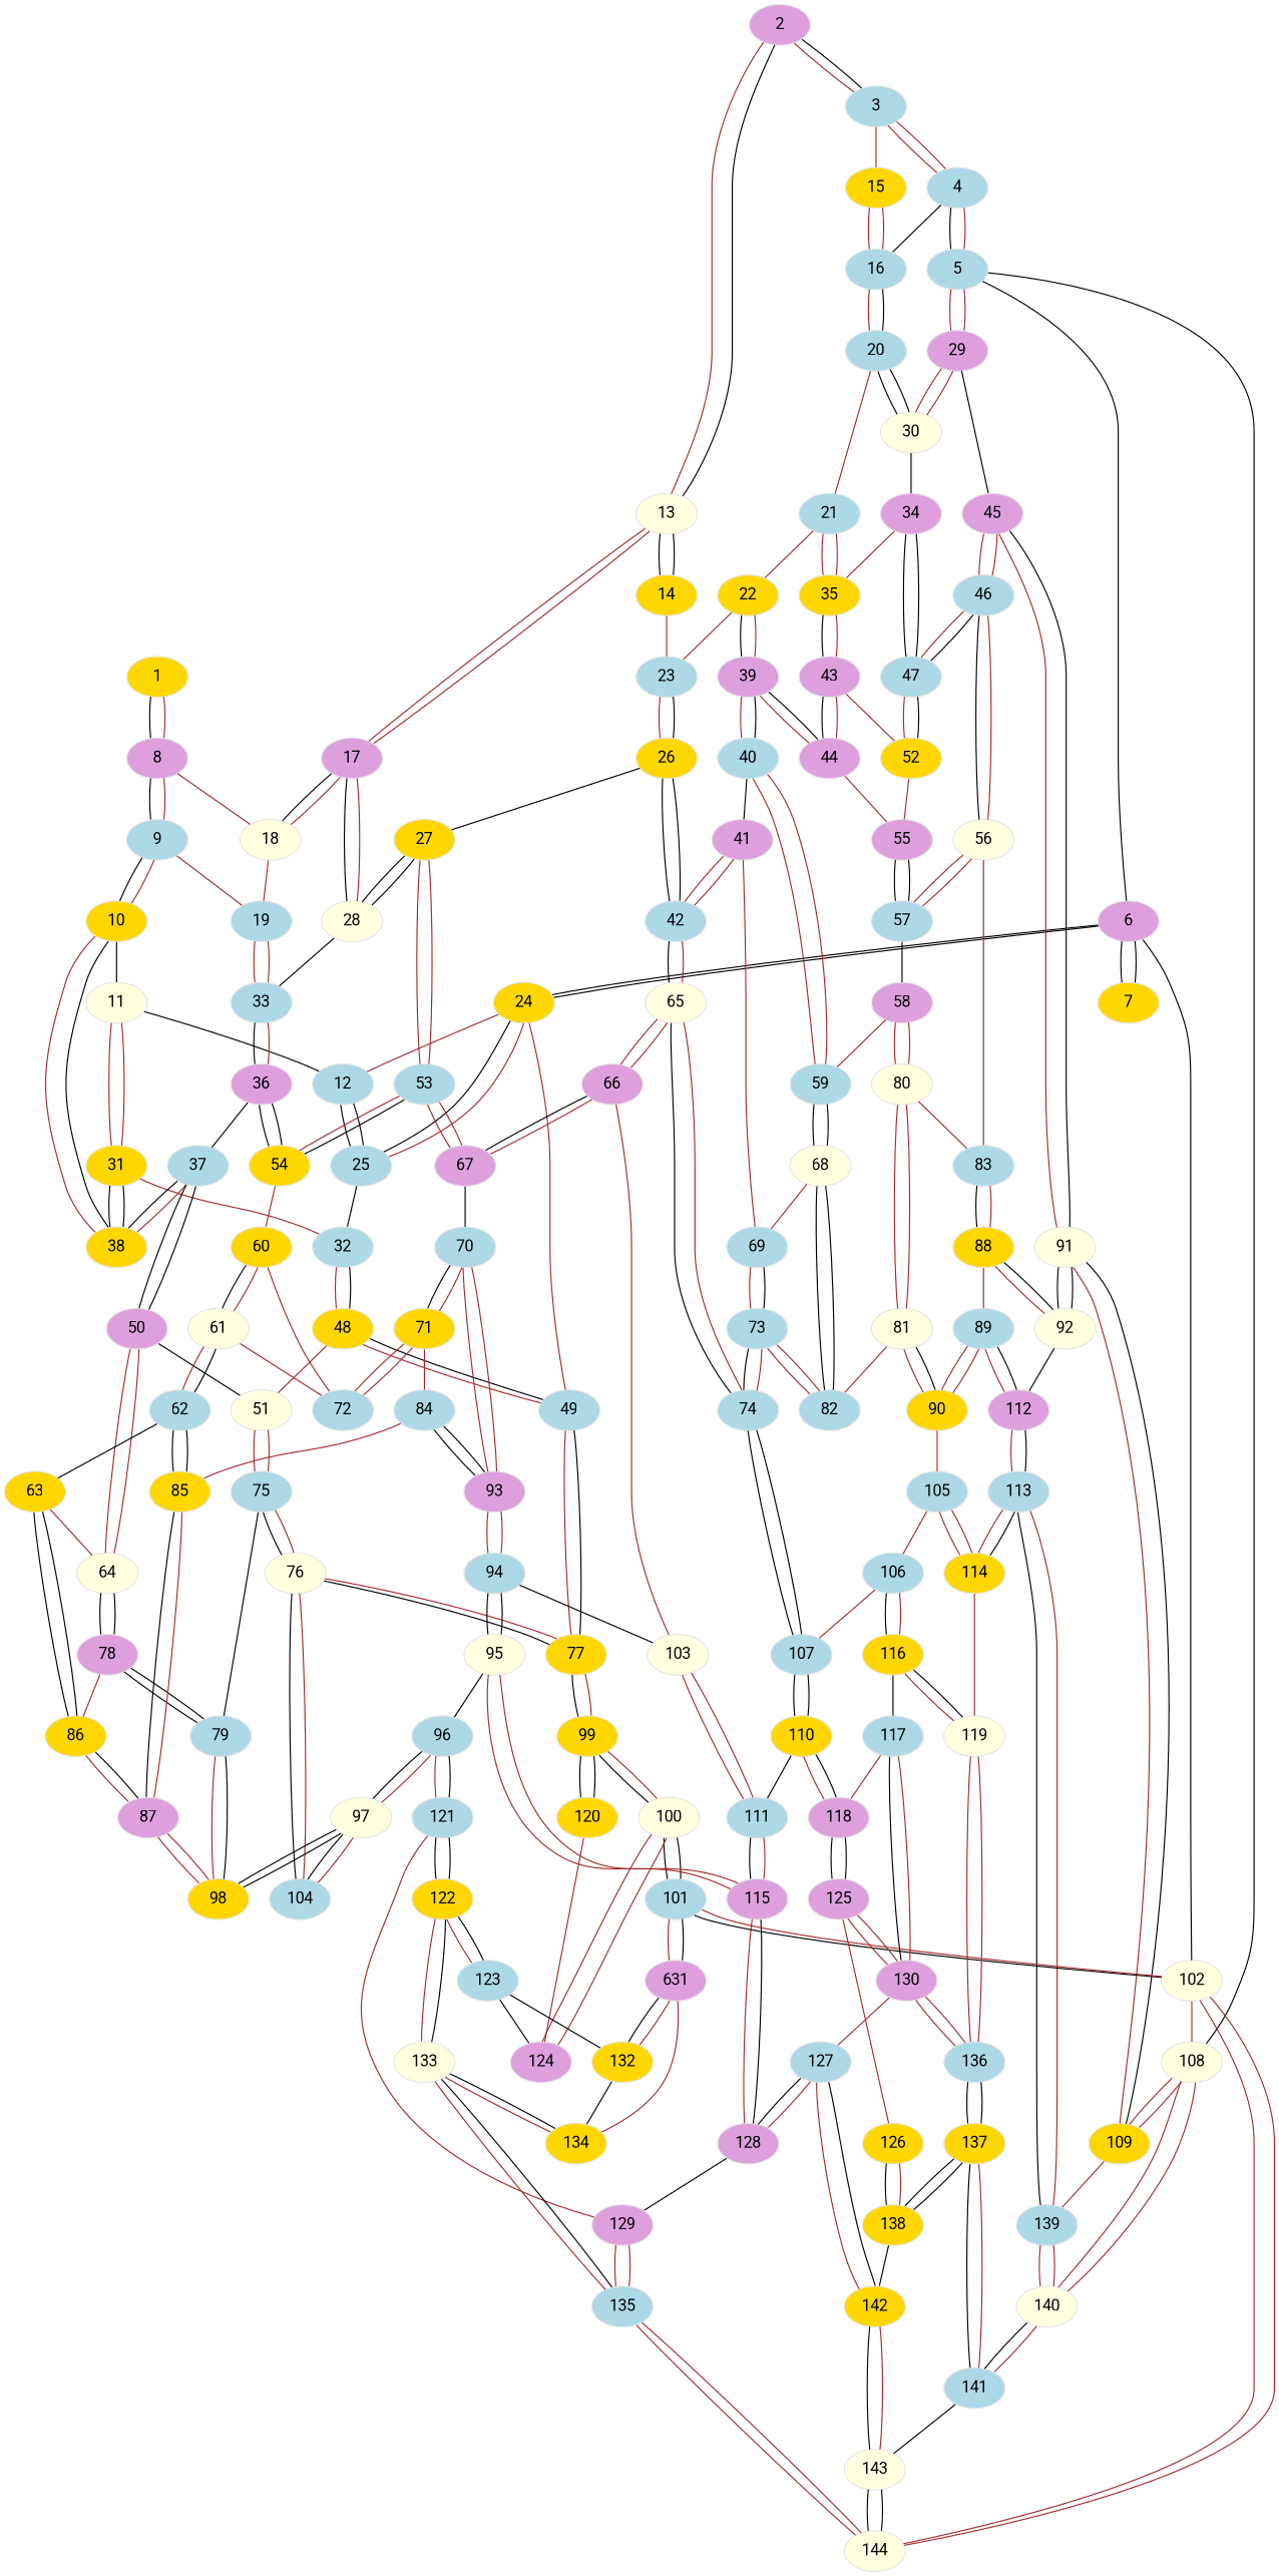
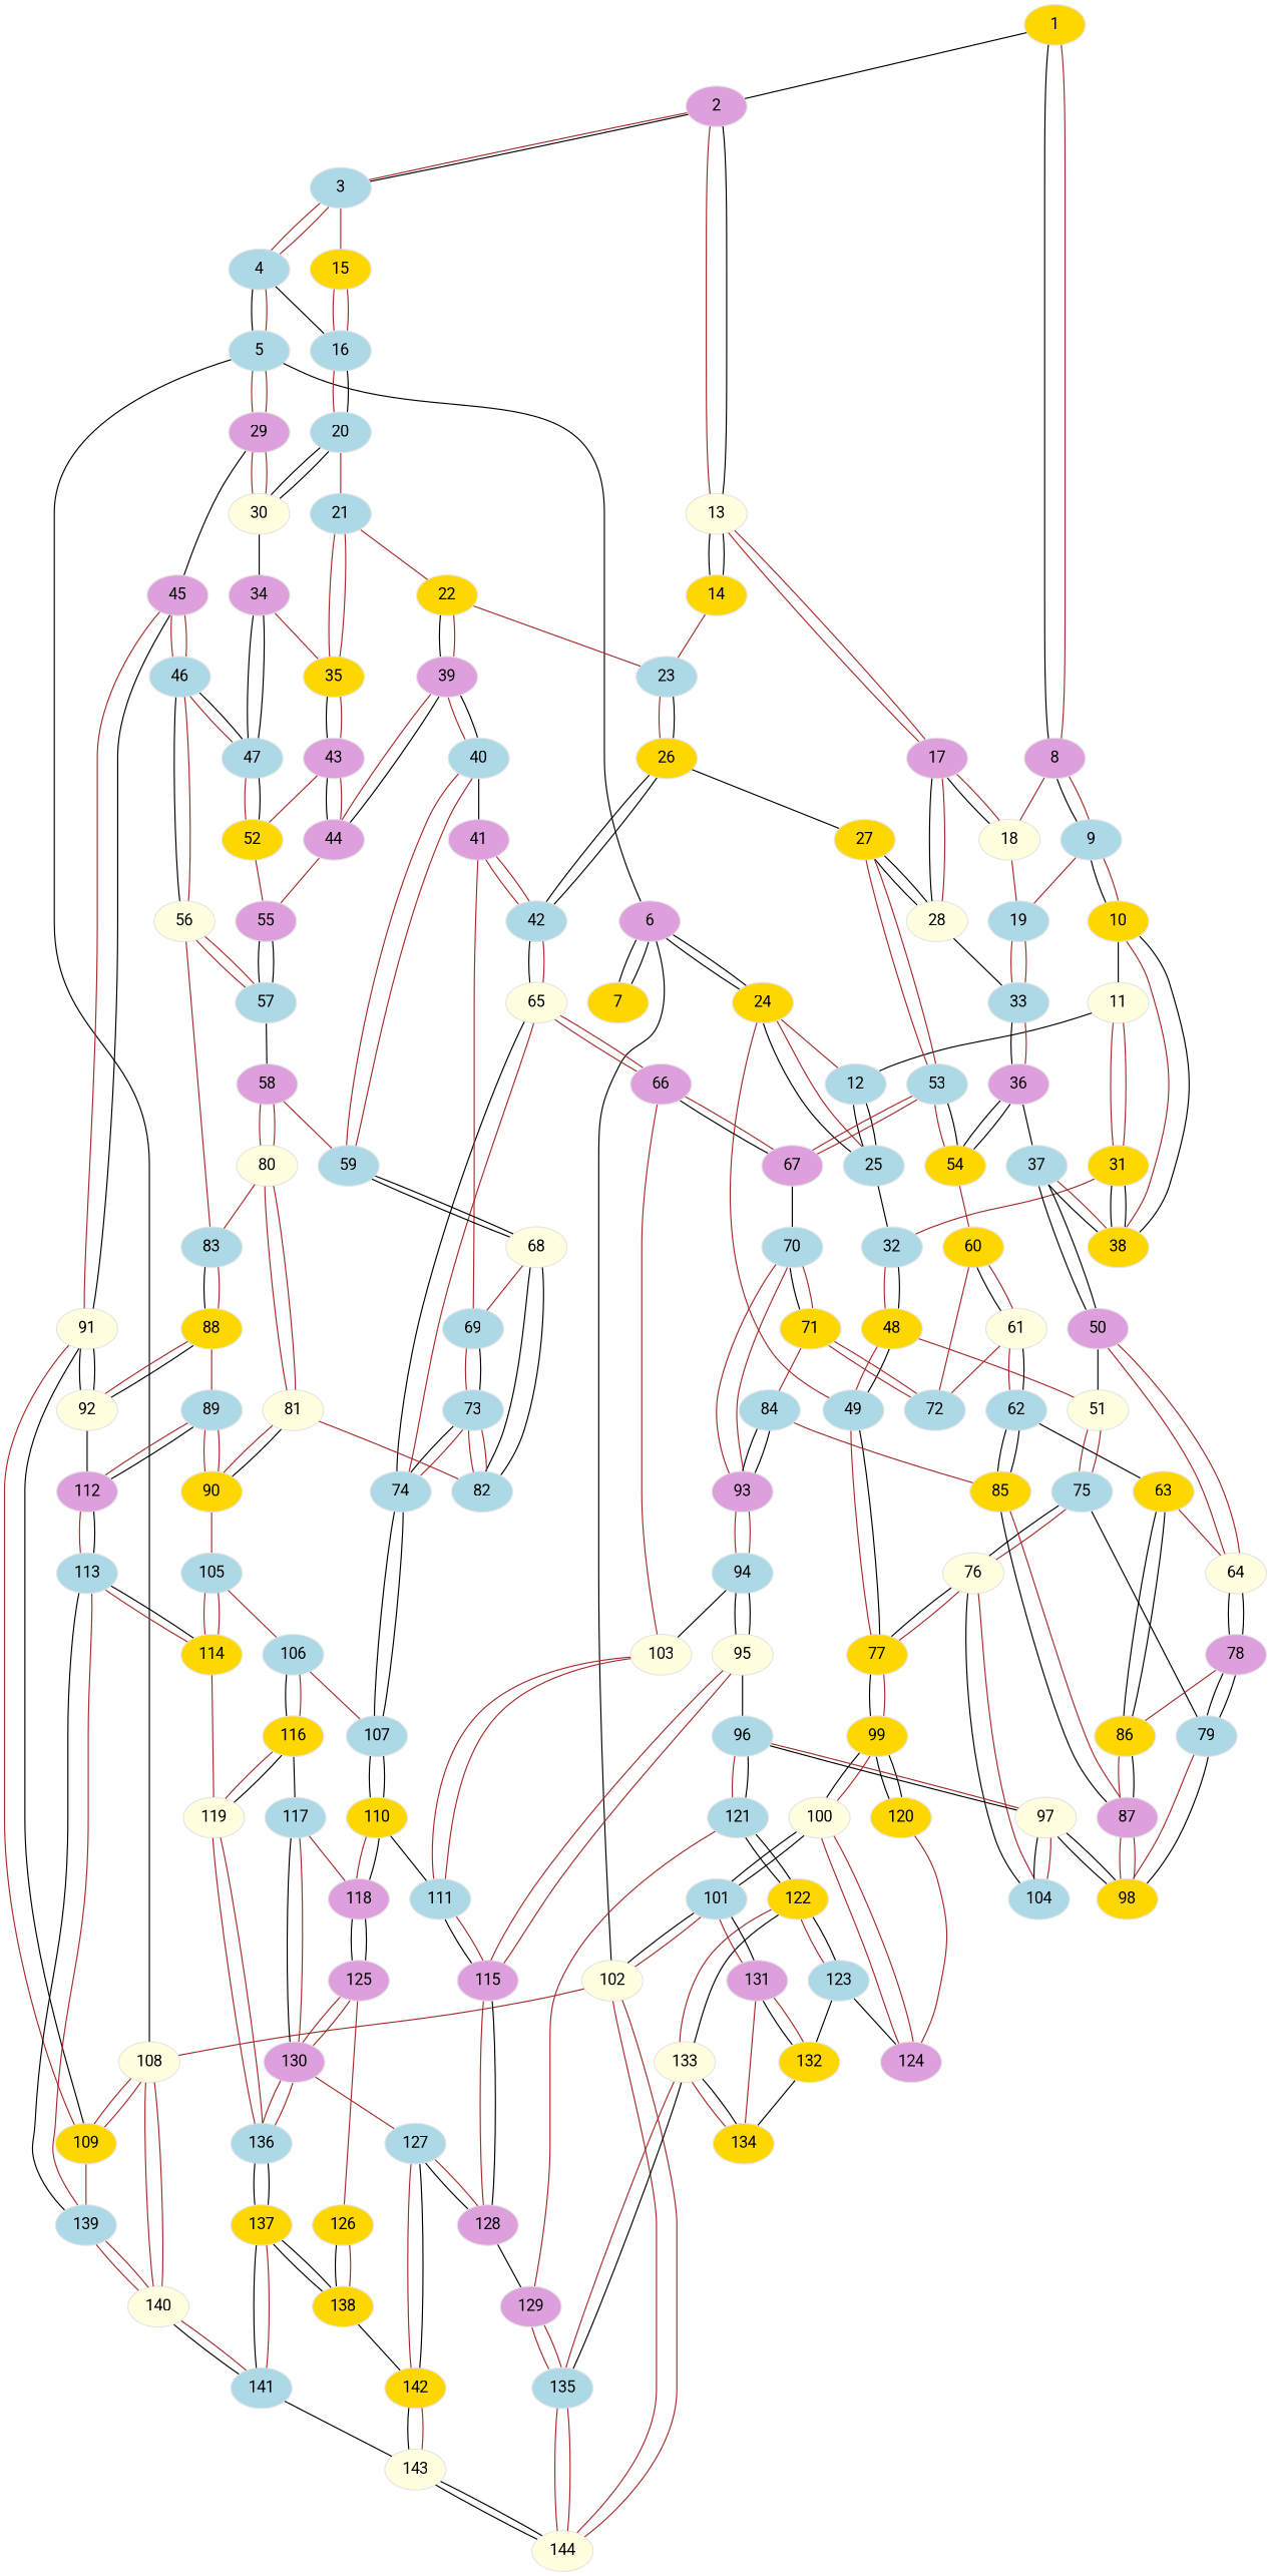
  graph {
    fontname=Roboto
    node [color=gray90 fillcolor=lightblue fontname=Roboto style=filled]
    edge [color=brown fontname=Roboto]
    1 [fillcolor=gold]
    2 [fillcolor=plum]
    8 [fillcolor=plum]
    3
    13 [fillcolor=lightyellow]
    9
    18 [fillcolor=lightyellow]
    4
    15 [fillcolor=gold]
    14 [fillcolor=gold]
    17 [fillcolor=plum]
    5
    16
    6 [fillcolor=plum]
    29 [fillcolor=plum]
    108 [fillcolor=lightyellow]
    20
    7 [fillcolor=gold]
    24 [fillcolor=gold]
    102 [fillcolor=lightyellow]
    30 [fillcolor=lightyellow]
    45 [fillcolor=plum]
    109 [fillcolor=gold]
    140 [fillcolor=lightyellow]
    12
    25
    49
    144 [fillcolor=lightyellow]
    10 [fillcolor=gold]
    19
    11 [fillcolor=lightyellow]
    38 [fillcolor=gold]
    33
    31 [fillcolor=gold]
    32
    23
    28 [fillcolor=lightyellow]
    26 [fillcolor=gold]
    21
    36 [fillcolor=plum]
    22 [fillcolor=gold]
    35 [fillcolor=gold]
    34 [fillcolor=plum]
    39 [fillcolor=plum]
    43 [fillcolor=plum]
    40
    44 [fillcolor=plum]
    27 [fillcolor=gold]
    42
    77 [fillcolor=gold]
    48 [fillcolor=gold]
    53
    65 [fillcolor=lightyellow]
    54 [fillcolor=gold]
    67 [fillcolor=plum]
    46
    91 [fillcolor=lightyellow]
    47
    51 [fillcolor=lightyellow]
    37
    52 [fillcolor=gold]
    50 [fillcolor=plum]
    60 [fillcolor=gold]
    64 [fillcolor=lightyellow]
    41 [fillcolor=plum]
    59
    55 [fillcolor=plum]
    69
    68 [fillcolor=lightyellow]
    73
    66 [fillcolor=plum]
    74
    57
    56 [fillcolor=lightyellow]
    92 [fillcolor=lightyellow]
    83
    75
    99 [fillcolor=gold]
    78 [fillcolor=plum]
    76 [fillcolor=lightyellow]
    79
    70
    61 [fillcolor=lightyellow]
    72
    58 [fillcolor=plum]
    88 [fillcolor=gold]
    80 [fillcolor=lightyellow]
    81 [fillcolor=lightyellow]
    82
    62
    63 [fillcolor=gold]
    85 [fillcolor=gold]
    86 [fillcolor=gold]
    87 [fillcolor=plum]
    103 [fillcolor=lightyellow]
    107
    111
    71 [fillcolor=gold]
    93 [fillcolor=plum]
    84
    94
    110 [fillcolor=gold]
    104
    98 [fillcolor=gold]
    100 [fillcolor=lightyellow]
    120 [fillcolor=gold]
    90 [fillcolor=gold]
    105
    89
    112 [fillcolor=plum]
    113
    106
    114 [fillcolor=gold]
    139
    95 [fillcolor=lightyellow]
    96
    115 [fillcolor=plum]
    97 [fillcolor=lightyellow]
    121
    128 [fillcolor=plum]
    122 [fillcolor=gold]
    129 [fillcolor=plum]
    101
    124 [fillcolor=plum]
-   131 [fillcolor=plum label=631]
+   131 [fillcolor=plum]
    132 [fillcolor=gold]
    134 [fillcolor=gold]
    116 [fillcolor=gold]
    119 [fillcolor=lightyellow]
    117
    118 [fillcolor=plum]
    141
    125 [fillcolor=plum]
    136
    130 [fillcolor=plum]
    127
    126 [fillcolor=gold]
    137 [fillcolor=gold]
    123
    133 [fillcolor=lightyellow]
    135
    138 [fillcolor=gold]
    142 [fillcolor=gold]
    143 [fillcolor=lightyellow]
+   1 -- 2 [color=black]
    1 -- 8 [color=black]
    1 -- 8
    2 -- 3
    2 -- 3 [color=black]
    2 -- 13
    2 -- 13 [color=black]
    8 -- 9 [color=black]
    8 -- 9
    8 -- 18
    3 -- 4
    3 -- 4
    3 -- 15
    13 -- 14 [color=black]
    13 -- 14 [color=black]
    13 -- 17
    13 -- 17
    9 -- 10 [color=black]
    9 -- 10
    9 -- 19
    18 -- 19
    4 -- 5 [color=black]
    4 -- 5
    4 -- 16 [color=black]
    15 -- 16
    15 -- 16
    14 -- 23
    17 -- 18 [color=black]
    17 -- 18
    17 -- 28 [color=black]
    17 -- 28
    5 -- 6 [color=black]
    5 -- 29
    5 -- 29
    5 -- 108 [color=black]
    16 -- 20
    16 -- 20 [color=black]
    6 -- 7 [color=black]
    6 -- 7 [color=black]
    6 -- 24 [color=black]
    6 -- 24 [color=black]
    6 -- 102 [color=black]
    29 -- 30
    29 -- 30
    29 -- 45 [color=black]
    108 -- 109
    108 -- 109
    108 -- 140
    108 -- 140
    20 -- 30 [color=black]
    20 -- 30 [color=black]
    20 -- 21
    24 -- 12
    24 -- 25 [color=black]
    24 -- 25
    24 -- 49
    102 -- 108
    102 -- 144
    102 -- 144
    30 -- 34 [color=black]
    45 -- 46
    45 -- 46
    45 -- 91
    45 -- 91 [color=black]
    109 -- 139
    140 -- 141 [color=black]
    140 -- 141
    12 -- 25 [color=black]
    12 -- 25 [color=black]
    25 -- 32 [color=black]
    49 -- 77
    49 -- 77 [color=black]
    10 -- 11 [color=black]
    10 -- 38
    10 -- 38 [color=black]
    19 -- 33
    19 -- 33
    11 -- 12 [color=black]
    11 -- 31
    11 -- 31
    33 -- 36 [color=black]
    33 -- 36
    31 -- 38 [color=black]
    31 -- 38 [color=black]
    31 -- 32
    32 -- 48
    32 -- 48 [color=black]
    23 -- 26
    23 -- 26 [color=black]
    28 -- 33 [color=black]
    26 -- 27 [color=black]
    26 -- 42 [color=black]
    26 -- 42 [color=black]
    21 -- 22
    21 -- 35
    21 -- 35
    36 -- 54 [color=black]
    36 -- 54 [color=black]
    36 -- 37 [color=black]
    22 -- 23
    22 -- 39 [color=black]
    22 -- 39
    35 -- 43 [color=black]
    35 -- 43
    34 -- 35
    34 -- 47 [color=black]
    34 -- 47 [color=black]
    39 -- 40
    39 -- 40 [color=black]
    39 -- 44
    39 -- 44 [color=black]
    43 -- 44 [color=black]
    43 -- 44
    43 -- 52
    40 -- 41 [color=black]
    40 -- 59
    40 -- 59
    44 -- 55
    27 -- 28 [color=black]
    27 -- 28 [color=black]
    27 -- 53
    27 -- 53
    42 -- 65 [color=black]
    42 -- 65
    77 -- 99 [color=black]
    77 -- 99
    48 -- 49
    48 -- 49 [color=black]
    48 -- 51
    53 -- 54
    53 -- 54 [color=black]
    53 -- 67
    53 -- 67
    65 -- 66
    65 -- 66
    65 -- 74 [color=black]
    65 -- 74
    54 -- 60
    67 -- 70 [color=black]
    46 -- 47
    46 -- 47 [color=black]
    46 -- 56 [color=black]
    46 -- 56
    91 -- 109
    91 -- 109 [color=black]
    91 -- 92 [color=black]
    91 -- 92 [color=black]
    47 -- 52
    47 -- 52 [color=black]
    51 -- 75
    51 -- 75
    37 -- 38 [color=black]
    37 -- 38
    37 -- 50 [color=black]
    37 -- 50 [color=black]
    52 -- 55
    50 -- 51 [color=black]
    50 -- 64
    50 -- 64
    60 -- 61 [color=black]
    60 -- 61
    60 -- 72
    64 -- 78 [color=black]
    64 -- 78 [color=black]
    41 -- 42
    41 -- 42
    41 -- 69
    59 -- 68 [color=black]
    59 -- 68 [color=black]
    55 -- 57 [color=black]
    55 -- 57 [color=black]
    69 -- 73
    69 -- 73 [color=black]
    68 -- 69
    68 -- 82 [color=black]
    68 -- 82 [color=black]
    73 -- 74 [color=black]
    73 -- 74
    73 -- 82
    73 -- 82
    66 -- 67 [color=black]
    66 -- 67
    66 -- 103
    74 -- 107 [color=black]
    74 -- 107 [color=black]
    57 -- 58 [color=black]
    56 -- 57
    56 -- 57
    56 -- 83
    92 -- 112 [color=black]
    83 -- 88 [color=black]
    83 -- 88
    75 -- 76 [color=black]
    75 -- 76
    75 -- 79 [color=black]
    99 -- 100 [color=black]
    99 -- 100
    99 -- 120 [color=black]
    99 -- 120 [color=black]
    78 -- 79 [color=black]
    78 -- 79 [color=black]
    78 -- 86
    76 -- 77 [color=black]
    76 -- 77
    76 -- 104 [color=black]
    76 -- 104
    79 -- 98
    79 -- 98 [color=black]
    70 -- 71 [color=black]
    70 -- 71
    70 -- 93
    70 -- 93
    61 -- 72
    61 -- 62
    61 -- 62 [color=black]
    58 -- 59
    58 -- 80
    58 -- 80
    88 -- 92
    88 -- 92 [color=black]
    88 -- 89
    80 -- 83
    80 -- 81
    80 -- 81
    81 -- 82
    81 -- 90
    81 -- 90 [color=black]
    62 -- 63 [color=black]
    62 -- 85 [color=black]
    62 -- 85 [color=black]
    63 -- 64
    63 -- 86 [color=black]
    63 -- 86 [color=black]
    85 -- 87 [color=black]
    85 -- 87
    86 -- 87
    86 -- 87 [color=black]
    87 -- 98
    87 -- 98
    103 -- 111
    103 -- 111
    107 -- 110 [color=black]
    107 -- 110 [color=black]
    111 -- 115 [color=black]
    111 -- 115
    71 -- 72
    71 -- 72
    71 -- 84
    93 -- 94
    93 -- 94
    84 -- 85
    84 -- 93 [color=black]
    84 -- 93 [color=black]
    94 -- 103 [color=black]
    94 -- 95 [color=black]
    94 -- 95 [color=black]
    110 -- 111 [color=black]
    110 -- 118
    110 -- 118 [color=black]
    100 -- 101 [color=black]
    100 -- 101 [color=black]
    100 -- 124
    100 -- 124
    120 -- 124
    90 -- 105
    105 -- 106
    105 -- 114
    105 -- 114
    89 -- 90
    89 -- 90
    89 -- 112
    89 -- 112 [color=black]
    112 -- 113
    112 -- 113 [color=black]
    113 -- 114
    113 -- 114 [color=black]
    113 -- 139 [color=black]
    113 -- 139
    106 -- 107
    106 -- 116 [color=black]
    106 -- 116
    114 -- 119
    139 -- 140
    139 -- 140
    95 -- 96 [color=black]
    95 -- 115
    95 -- 115
    96 -- 97 [color=black]
    96 -- 97
    96 -- 121
    96 -- 121 [color=black]
    115 -- 128
    115 -- 128 [color=black]
    97 -- 104 [color=black]
    97 -- 104
    97 -- 98 [color=black]
    97 -- 98 [color=black]
    121 -- 122 [color=black]
    121 -- 122 [color=black]
    121 -- 129
    128 -- 129 [color=black]
    122 -- 123
    122 -- 123 [color=black]
    122 -- 133
    122 -- 133 [color=black]
    129 -- 135
    129 -- 135
    101 -- 102 [color=black]
    101 -- 102
    101 -- 131
    101 -- 131 [color=black]
    131 -- 132 [color=black]
    131 -- 132
    131 -- 134
    132 -- 134 [color=black]
    116 -- 119
    116 -- 119 [color=black]
    116 -- 117 [color=black]
    119 -- 136
    119 -- 136
    117 -- 118
    117 -- 130 [color=black]
    117 -- 130
    118 -- 125 [color=black]
    118 -- 125 [color=black]
    141 -- 143 [color=black]
    125 -- 130
    125 -- 130
    125 -- 126
    136 -- 137 [color=black]
    136 -- 137 [color=black]
    130 -- 136
    130 -- 136
    130 -- 127
    127 -- 128 [color=black]
    127 -- 128
    127 -- 142
    127 -- 142 [color=black]
    126 -- 138 [color=black]
    126 -- 138
    137 -- 141 [color=black]
    137 -- 141
    137 -- 138 [color=black]
    137 -- 138 [color=black]
    123 -- 124 [color=black]
    123 -- 132 [color=black]
    133 -- 134
    133 -- 134 [color=black]
    133 -- 135
    133 -- 135 [color=black]
    135 -- 144
    135 -- 144
    138 -- 142 [color=black]
    142 -- 143 [color=black]
    142 -- 143
    143 -- 144 [color=black]
    143 -- 144 [color=black]
  }
